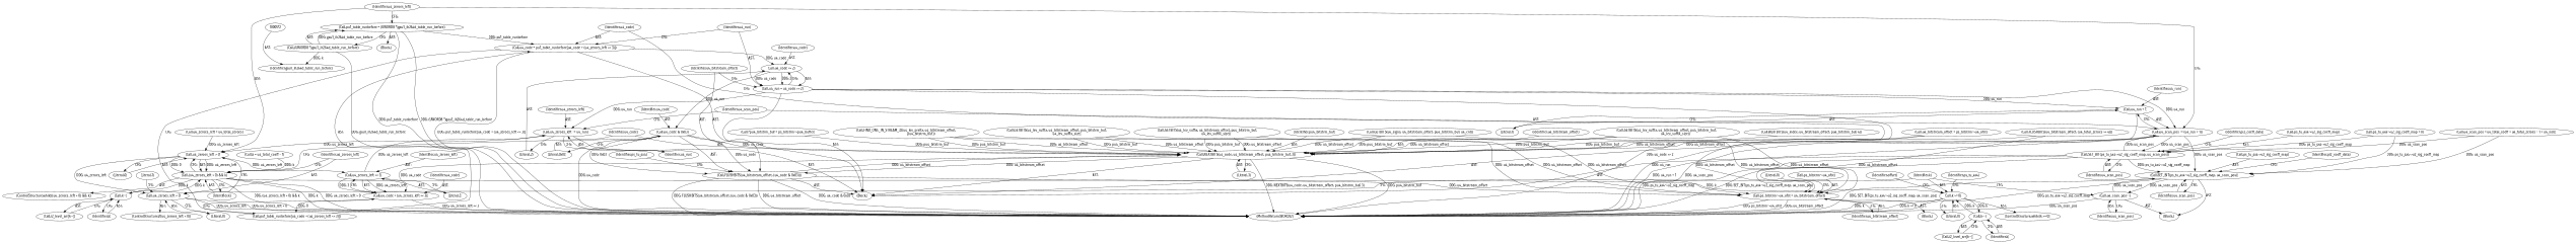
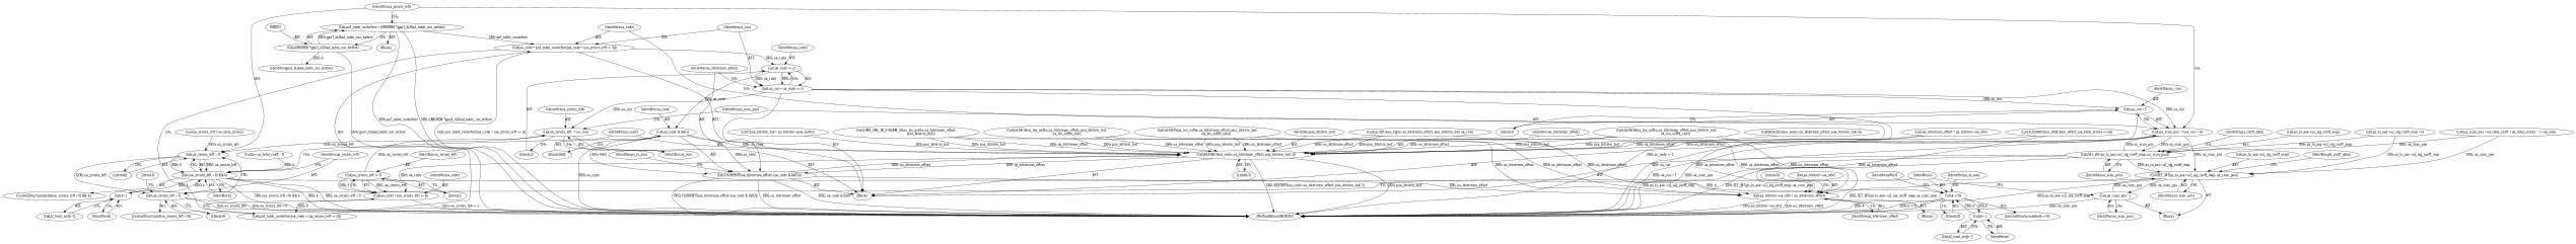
  digraph {
    fontname="Fira Sans"
    node [fontname="Fira Sans"]
    edge [fontname="Fira Sans"]
    n1 [label="(Call,pu1_table_runbefore = (UWORD8 *)gau1_ih264d_table_run_before)"]
    n2 [label="(Call,(UWORD8 *)gau1_ih264d_table_run_before)"]
    n3 [label="(Call,u4_code = pu1_table_runbefore[u4_code + (u4_zeroes_left << 3)])"]
    n4 [label="(Block,)"]
    n5 [label="(MethodReturn,WORD32)"]
    n6 [label="(Identifier,gau1_ih264d_table_run_before)"]
    n7 [label="(Call,u4_code >> 2)"]
    n8 [label="(Block,)"]
    n9 [label="(Call,pu1_table_runbefore[u4_code + (u4_zeroes_left << 3)])"]
    n10 [label="(Call,u4_run = u4_code >> 2)"]
    n11 [label="(Call,u4_code & 0x03)"]
    n12 [label="(Call,u4_code + (u4_zeroes_left << 3))"]
    n13 [label="(Call,u4_zeroes_left -= u4_run)"]
    n14 [label="(Call,u4_scan_pos -= (u4_run + 1))"]
    n15 [label="(Call,u4_run + 1)"]
    n16 [label="(Call,NEXTBITS(u4_code, u4_bitstream_offset, pu4_bitstrm_buf, 3))"]
    n17 [label="(Call,FLUSHBITS(u4_bitstream_offset, (u4_code & 0x03)))"]
    n18 [label="(Literal,0x03)"]
    n19 [label="(Literal,2)"]
    n20 [label="(Call,u4_zeroes_left > 0)"]
    n21 [label="(Identifier,u4_run)"]
    n22 [label="(Call,SET_BIT(ps_tu_4x4->u2_sig_coeff_map, u4_scan_pos))"]
    n23 [label="(Call,SET_BIT(ps_tu_4x4->u2_sig_coeff_map, u4_scan_pos))"]
    n24 [label="(Literal,1)"]
    n25 [label="(Call,(u4_zeroes_left > 0) && k)"]
    n26 [label="(Call,u4_zeroes_left << 3)"]
    n27 [label="(Call,u4_zeroes_left < 0)"]
    n28 [label="(Literal,0)"]
    n29 [label="(Call,k--)"]
    n30 [label="(Call,k >= 0)"]
    n31 [label="(Identifier,k)"]
    n32 [label="(ControlStructure,while((u4_zeroes_left > 0) && k))"]
    n33 [label="(Literal,3)"]
    n34 [label="(ControlStructure,if(u4_zeroes_left < 0))"]
    n35 [label="(Literal,0)"]
    n36 [label="(Call,i2_level_arr[k--])"]
    n37 [label="(Identifier,k)"]
    n38 [label="(Call,k--)"]
    n39 [label="(Literal,0)"]
    n40 [label="(ControlStructure,while(k >= 0))"]
    n41 [label="(Call,i2_level_arr[k--])"]
    n42 [label="(Identifier,k)"]
    n43 [label="(Identifier,u4_scan_pos)"]
    n44 [label="(Call,u4_scan_pos--)"]
    n45 [label="(Block,)"]
    n46 [label="(Identifier,u4_scan_pos)"]
    n47 [label="(Identifier,u4_scan_pos)"]
    n48 [label="(Literal,3)"]
    n49 [label="(Call,ps_bitstrm->u4_ofst = u4_bitstream_offset)"]
    n50 [label="(Block,)"]
    n51 [label="(Identifier,u4_bitstream_offset)"]
    n52 [label="(Identifier,ps_tu_4x4)"]
    n53 [label="(Call,GETBITS(u4_lev_suffix, u4_bitstream_offset, pu4_bitstrm_buf,\n                        u4_lev_suffix_size))"]
    n54 [label="(Call,ps_tu_4x4->u2_sig_coeff_map)"]
    n55 [label="(Call,ps_tu_4x4->u2_sig_coeff_map)"]
    n56 [label="(Identifier,pi2_coeff_data)"]
    n57 [label="(Identifier,u4_zeroes_left)"]
    n58 [label="(Call,u4_scan_pos = u4_total_coeff + u4_total_zeroes - 1 + u4_isdc)"]
    n59 [label="(Identifier,u4_bitstream_offset)"]
    n60 [label="(Literal,0)"]
    n61 [label="(Call,NEXTBITS(u4_index, u4_bitstream_offset, pu4_bitstrm_buf, 4))"]
    n62 [label="(Identifier,offset)"]
    n63 [label="(Identifier,ps_tu_4x4)"]
    n64 [label="(Call,ps_bitstrm->u4_ofst)"]
    n65 [label="(Call,ps_tu_4x4->u2_sig_coeff_map = 0)"]
    n66 [label="(Call,GETBITS(u4_lev_suffix, u4_bitstream_offset, pu4_bitstrm_buf,\n                    u4_lev_suffix_size))"]
    n67 [label="(Call,GETBITS(u4_lev_suffix, u4_bitstream_offset, pu4_bitstrm_buf,\n                    u4_lev_suffix_size))"]
    n68 [label="(Literal,1)"]
    n69 [label="(Identifier,u4_bitstream_offset)"]
    n70 [label="(Call,FIND_ONE_IN_STREAM_32(u4_lev_prefix, u4_bitstream_offset,\n                                  pu4_bitstrm_buf))"]
    n71 [label="(Identifier,u4_code)"]
    n72 [label="(Identifier,u4_code)"]
    n73 [label="(Identifier,u4_zeroes_left)"]
    n74 [label="(Call,k = u4_total_coeff - 1)"]
    n75 [label="(Identifier,u4_code)"]
    n76 [label="(Call,GETBITS(u4_signs, u4_bitstream_offset, pu4_bitstrm_buf, u4_cnt))"]
    n77 [label="(Identifier,pu4_bitstrm_buf)"]
    n78 [label="(Identifier,u4_scan_pos)"]
    n79 [label="(Identifier,u4_zeroes_left)"]
    n80 [label="(Call,FLUSHBITS(u4_bitstream_offset, (u4_total_zeroes >> 4)))"]
    n81 [label="(Identifier,k)"]
    n82 [label="(Identifier,pi2_coeff_data)"]
    n83 [label="(Identifier,u4_run)"]
    n84 [label="(Identifier,u4_zeroes_left)"]
    n85 [label="(Call,u4_bitstream_offset = ps_bitstrm->u4_ofst)"]
    n86 [label="(Call,u4_zeroes_left = u4_total_zeroes)"]
    n87 [label="(Identifier,u4_code)"]
    n88 [label="(Identifier,u4_code)"]
    n89 [label="(Identifier,u4_run)"]
    n90 [label="(Call,*pu4_bitstrm_buf = ps_bitstrm->pu4_buffer)"]
    1000572
    n1 -> n2 [label="CFG: "]
    n1 -> n3 [label="DDG: pu1_table_runbefore"]
    n1 -> n4 [label="AST: "]
    n1 -> n5 [label="DDG: (UWORD8 *)gau1_ih264d_table_run_before"]
    n1 -> n5 [label="DDG: pu1_table_runbefore"]
    n2 -> n1 [label="AST: "]
    n2 -> n1 [label="DDG: gau1_ih264d_table_run_before"]
    n2 -> n5 [label="DDG: gau1_ih264d_table_run_before"]
    n2 -> n6 [label="DDG: k"]
    n3 -> n5 [label="DDG: pu1_table_runbefore[u4_code + (u4_zeroes_left << 3)]"]
    n3 -> n7 [label="DDG: u4_code"]
    n3 -> n8 [label="AST: "]
    n3 -> n9 [label="CFG: "]
    n7 -> n10 [label="AST: "]
    n7 -> n10 [label="DDG: u4_code"]
    n7 -> n10 [label="DDG: 2"]
-   n7 -> n11 [label="DDG: u4_run"]
+   n7 -> n11 [label="DDG: u4_code"]
    n9 -> n3 [label="AST: "]
    n9 -> n12 [label="CFG: "]
    n10 -> n5 [label="DDG: u4_code >> 2"]
    n10 -> n7 [label="CFG: "]
    n10 -> n8 [label="AST: "]
    n10 -> n13 [label="DDG: u4_run"]
    n10 -> n14 [label="DDG: u4_run"]
    n10 -> n15 [label="DDG: u4_run"]
    n11 -> n5 [label="DDG: u4_code"]
    n11 -> n16 [label="DDG: u4_code"]
    n11 -> n17 [label="AST: "]
    n11 -> n17 [label="DDG: u4_code"]
    n11 -> n17 [label="DDG: 0x03"]
    n11 -> n18 [label="CFG: "]
    n12 -> n5 [label="DDG: u4_zeroes_left << 3"]
    n12 -> n9 [label="DDG: 0"]
    n12 -> n26 [label="CFG: "]
    n13 -> n8 [label="AST: "]
    n13 -> n19 [label="CFG: "]
    n13 -> n20 [label="DDG: u4_zeroes_left"]
    n13 -> n21 [label="CFG: "]
    n14 -> n5 [label="DDG: u4_scan_pos"]
    n14 -> n5 [label="DDG: u4_run + 1"]
    n14 -> n8 [label="AST: "]
    n14 -> n15 [label="CFG: "]
    n14 -> n22 [label="DDG: u4_scan_pos"]
    n14 -> n23 [label="DDG: u4_scan_pos"]
    n15 -> n5 [label="DDG: u4_run"]
    n15 -> n14 [label="AST: "]
    n15 -> n24 [label="CFG: "]
    n16 -> n5 [label="DDG: NEXTBITS(u4_code, u4_bitstream_offset, pu4_bitstrm_buf, 3)"]
    n16 -> n5 [label="DDG: pu4_bitstrm_buf"]
    n16 -> n8 [label="AST: "]
    n16 -> n12 [label="DDG: u4_code"]
    n16 -> n17 [label="DDG: u4_bitstream_offset"]
    n16 -> n48 [label="CFG: "]
    n17 -> n5 [label="DDG: u4_bitstream_offset"]
    n17 -> n5 [label="DDG: u4_code & 0x03"]
    n17 -> n5 [label="DDG: FLUSHBITS(u4_bitstream_offset, (u4_code & 0x03))"]
    n17 -> n8 [label="AST: "]
    n17 -> n16 [label="DDG: u4_bitstream_offset"]
    n17 -> n49 [label="DDG: u4_bitstream_offset"]
    n18 -> n11 [label="AST: "]
    n19 -> n7 [label="AST: "]
    n20 -> n25 [label="AST: "]
    n20 -> n25 [label="DDG: u4_zeroes_left"]
    n20 -> n25 [label="DDG: 0"]
-   n20 -> n26 [label="DDG: u4_zeroes_left"]
    n20 -> n27 [label="DDG: u4_zeroes_left"]
    n20 -> n28 [label="CFG: "]
    n21 -> n13 [label="AST: "]
    n22 -> n5 [label="DDG: ps_tu_4x4->u2_sig_coeff_map"]
    n22 -> n5 [label="DDG: SET_BIT(ps_tu_4x4->u2_sig_coeff_map, u4_scan_pos)"]
    n22 -> n8 [label="AST: "]
    n22 -> n14 [label="DDG: u4_scan_pos"]
    n22 -> n23 [label="DDG: ps_tu_4x4->u2_sig_coeff_map"]
    n22 -> n43 [label="CFG: "]
    n23 -> n5 [label="DDG: SET_BIT(ps_tu_4x4->u2_sig_coeff_map, u4_scan_pos)"]
    n23 -> n5 [label="DDG: ps_tu_4x4->u2_sig_coeff_map"]
    n23 -> n44 [label="DDG: u4_scan_pos"]
    n23 -> n45 [label="AST: "]
    n23 -> n46 [label="CFG: "]
    n24 -> n15 [label="AST: "]
    n25 -> n5 [label="DDG: (u4_zeroes_left > 0) && k"]
    n25 -> n5 [label="DDG: k"]
    n25 -> n5 [label="DDG: u4_zeroes_left > 0"]
    n25 -> n20 [label="CFG: "]
    n25 -> n29 [label="DDG: k"]
    n25 -> n30 [label="DDG: k"]
    n25 -> n31 [label="CFG: "]
    n25 -> n32 [label="AST: "]
    n26 -> n12 [label="AST: "]
    n26 -> n12 [label="DDG: u4_zeroes_left"]
    n26 -> n12 [label="DDG: 3"]
    n26 -> n13 [label="DDG: u4_zeroes_left"]
    n26 -> n33 [label="CFG: "]
    n27 -> n5 [label="DDG: u4_zeroes_left"]
    n27 -> n5 [label="DDG: u4_zeroes_left < 0"]
    n27 -> n34 [label="AST: "]
    n27 -> n35 [label="CFG: "]
    n28 -> n20 [label="AST: "]
    n29 -> n25 [label="DDG: k"]
    n29 -> n36 [label="AST: "]
    n29 -> n37 [label="CFG: "]
    n30 -> n5 [label="DDG: k >= 0"]
    n30 -> n5 [label="DDG: k"]
    n30 -> n38 [label="DDG: k"]
    n30 -> n39 [label="CFG: "]
    n30 -> n40 [label="AST: "]
    n31 -> n20 [label="CFG: "]
    n31 -> n25 [label="AST: "]
    n33 -> n26 [label="AST: "]
    n35 -> n27 [label="AST: "]
    n36 -> n29 [label="CFG: "]
    n37 -> n29 [label="AST: "]
    n38 -> n30 [label="DDG: k"]
    n38 -> n41 [label="AST: "]
    n38 -> n42 [label="CFG: "]
    n39 -> n30 [label="AST: "]
    n41 -> n38 [label="CFG: "]
    n42 -> n38 [label="AST: "]
    n43 -> n22 [label="AST: "]
    n44 -> n5 [label="DDG: u4_scan_pos"]
    n44 -> n23 [label="DDG: u4_scan_pos"]
    n44 -> n45 [label="AST: "]
    n44 -> n47 [label="CFG: "]
    n46 -> n23 [label="AST: "]
    n47 -> n44 [label="AST: "]
    n48 -> n16 [label="AST: "]
    n49 -> n5 [label="DDG: ps_bitstrm->u4_ofst"]
    n49 -> n5 [label="DDG: u4_bitstream_offset"]
    n49 -> n50 [label="AST: "]
    n49 -> n51 [label="CFG: "]
    n51 -> n49 [label="AST: "]
    n52 -> n30 [label="CFG: "]
    n53 -> n16 [label="DDG: u4_bitstream_offset"]
    n53 -> n16 [label="DDG: pu4_bitstrm_buf"]
    n53 -> n49 [label="DDG: u4_bitstream_offset"]
    n54 -> n23 [label="AST: "]
    n55 -> n22 [label="AST: "]
    n56 -> n22 [label="CFG: "]
    n57 -> n13 [label="AST: "]
    n58 -> n22 [label="DDG: u4_scan_pos"]
    n58 -> n23 [label="DDG: u4_scan_pos"]
    n59 -> n10 [label="CFG: "]
    n59 -> n17 [label="AST: "]
    n60 -> n49 [label="CFG: "]
    n61 -> n16 [label="DDG: pu4_bitstrm_buf"]
    n62 -> n30 [label="CFG: "]
    n63 -> n17 [label="CFG: "]
    n64 -> n49 [label="AST: "]
    n65 -> n22 [label="DDG: ps_tu_4x4->u2_sig_coeff_map"]
    n65 -> n23 [label="DDG: ps_tu_4x4->u2_sig_coeff_map"]
    n66 -> n16 [label="DDG: u4_bitstream_offset"]
    n66 -> n16 [label="DDG: pu4_bitstrm_buf"]
    n66 -> n49 [label="DDG: u4_bitstream_offset"]
    n67 -> n16 [label="DDG: u4_bitstream_offset"]
    n67 -> n16 [label="DDG: pu4_bitstrm_buf"]
    n67 -> n49 [label="DDG: u4_bitstream_offset"]
    n68 -> n27 [label="CFG: "]
    n69 -> n16 [label="AST: "]
    n70 -> n16 [label="DDG: u4_bitstream_offset"]
    n70 -> n16 [label="DDG: pu4_bitstrm_buf"]
    n70 -> n49 [label="DDG: u4_bitstream_offset"]
    n71 -> n16 [label="AST: "]
    n71 -> n25 [label="CFG: "]
    n72 -> n3 [label="AST: "]
    n72 -> n16 [label="CFG: "]
    n73 -> n1 [label="CFG: "]
    n73 -> n14 [label="CFG: "]
    n73 -> n20 [label="AST: "]
    n74 -> n25 [label="DDG: k"]
    n75 -> n11 [label="AST: "]
    n76 -> n16 [label="DDG: u4_bitstream_offset"]
    n76 -> n16 [label="DDG: pu4_bitstrm_buf"]
    n76 -> n49 [label="DDG: u4_bitstream_offset"]
    n77 -> n16 [label="AST: "]
    n78 -> n13 [label="CFG: "]
    n78 -> n14 [label="AST: "]
    n79 -> n26 [label="AST: "]
    n80 -> n16 [label="DDG: u4_bitstream_offset"]
    n80 -> n49 [label="DDG: u4_bitstream_offset"]
    n81 -> n27 [label="CFG: "]
    n81 -> n30 [label="AST: "]
    n81 -> n44 [label="CFG: "]
    n82 -> n23 [label="CFG: "]
    n83 -> n3 [label="CFG: "]
    n83 -> n10 [label="AST: "]
    n84 -> n25 [label="CFG: "]
    n84 -> n27 [label="AST: "]
    n85 -> n16 [label="DDG: u4_bitstream_offset"]
    n85 -> n49 [label="DDG: u4_bitstream_offset"]
    n86 -> n20 [label="DDG: u4_zeroes_left"]
    n87 -> n12 [label="AST: "]
    n88 -> n7 [label="AST: "]
    n89 -> n15 [label="AST: "]
    n90 -> n16 [label="DDG: pu4_bitstrm_buf"]
-   1000572 -> n6 [label="AST: "]
+   1000572 -> n2 [label="AST: "]
  }
